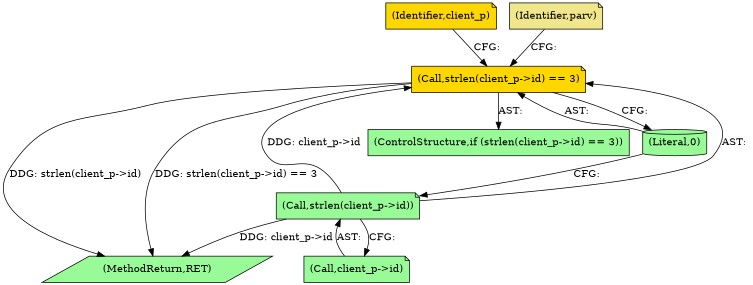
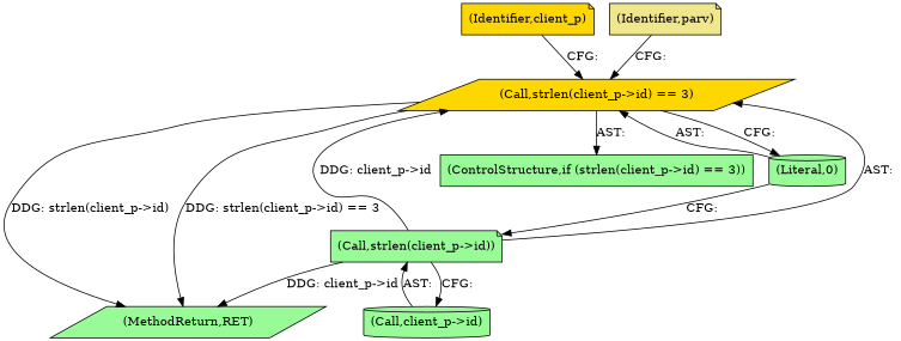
  digraph {
    node [fillcolor=palegreen shape=note style=filled]
-   n1 [fillcolor=gold label="(Call,strlen(client_p->id) == 3)"]
+   n1 [fillcolor=gold label="(Call,strlen(client_p->id) == 3)" shape=parallelogram]
    n2 [label="(Literal,0)" shape=cylinder]
    n3 [label="(MethodReturn,RET)" shape=parallelogram]
    n4 [label="(ControlStructure,if (strlen(client_p->id) == 3))" shape=box]
    n5 [label="(Call,strlen(client_p->id))"]
-   n6 [label="(Call,client_p->id)"]
+   n6 [label="(Call,client_p->id)" shape=cylinder]
    n7 [fillcolor=gold label="(Identifier,client_p)"]
    n8 [fillcolor=khaki label="(Identifier,parv)"]
    n1 -> n2 [label="CFG: "]
    n1 -> n3 [label="DDG: strlen(client_p->id)"]
    n1 -> n3 [label="DDG: strlen(client_p->id) == 3"]
    n1 -> n4 [label="AST: "]
    n2 -> n1 [label="AST: "]
    n2 -> n5 [label="CFG: "]
    n5 -> n1 [label="AST: "]
    n5 -> n1 [label="DDG: client_p->id"]
    n5 -> n3 [label="DDG: client_p->id"]
    n5 -> n6 [label="CFG: "]
    n6 -> n5 [label="AST: "]
    n7 -> n1 [label="CFG: "]
    n8 -> n1 [label="CFG: "]
  }
